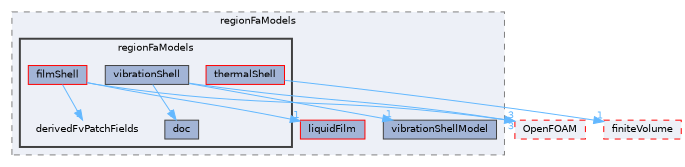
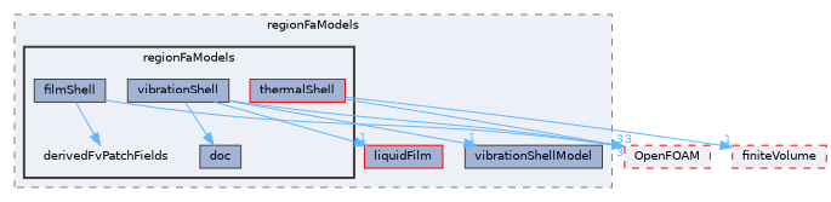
  digraph {
    compound=true
    node [fontname=Helvetica fontsize=10 shape=box color=grey25 fillcolor="#a2b4d6" style=filled]
    edge [color=steelblue1 fontcolor=steelblue1 fontname=Helvetica fontsize=10 headlabel=1 labeldistance=1.5 labelfontname=Helvetica labelfontsize=10]
    n1 [height=0.2 label=derivedFvPatchFields shape=plaintext width=0.4 color="" fillcolor="" style=""]
    n2 [height=0.2 label=doc width=0.4]
-   n3 [color=red height=0.2 label=filmShell width=0.4]
+   n3 [height=0.2 label=filmShell width=0.4]
    n4 [color=red height=0.2 label=thermalShell width=0.4]
    n5 [height=0.2 label=vibrationShell width=0.4]
    n6 [color=red height=0.2 label=liquidFilm width=0.4]
    n7 [height=0.2 label=vibrationShellModel width=0.4]
    n8 [color=red fillcolor="#edf0f7" height=0.2 label=OpenFOAM style="filled,dashed" width=0.4]
    n9 [color=red fillcolor="#edf0f7" height=0.2 label=finiteVolume style="filled,dashed" width=0.4]
    subgraph cluster_1 {
      bgcolor="#edf0f7"
      fontname=Helvetica
      fontsize=10
      label=regionFaModels
      pencolor=grey50
      style="filled,dashed"
      n6
      n7
      subgraph cluster_2 {
        bgcolor="#edf0f7"
        fontname=Helvetica
        fontsize=10
        label=regionFaModels
        pencolor=grey25
        style="filled,bold"
        n1
        n2
        n3
        n4
        n5
      }
    }
    n3 -> n1
-   n3 -> n6
+   n5 -> n6
    n3 -> n8 [headlabel=3]
+   n4 -> n8 [headlabel=3]
    n4 -> n9
    n5 -> n2
    n5 -> n7
    n5 -> n8 [headlabel=3]
  }
